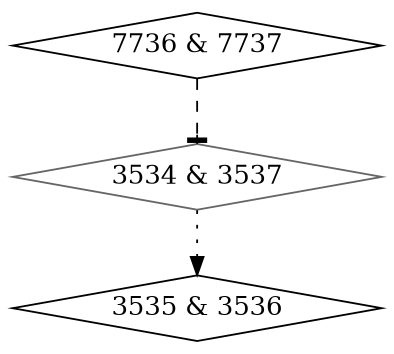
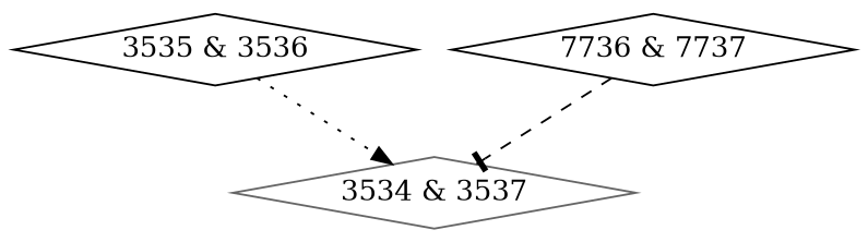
  digraph {
    node [color=black shape=diamond]
    n1 [color=gray40 label="3534 & 3537"]
    n2 [label="3535 & 3536"]
    n3 [label="7736 & 7737"]
-   n1 -> n2 [arrowhead=normal style=dotted]
+   n2 -> n1 [arrowhead=normal style=dotted]
    n3 -> n1 [arrowhead=tee style=dashed]
  }
